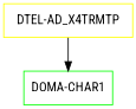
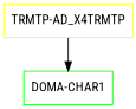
  digraph {
    fontname="Roboto Condensed"
    node [shape=box fontname="Roboto Condensed"]
-   "DTEL-AD_X4TRMTP" [color=yellow]
+   "DTEL-AD_X4TRMTP" [color=yellow label="TRMTP-AD_X4TRMTP"]
    "DOMA-CHAR1" [color=green]
    "DTEL-AD_X4TRMTP" -> "DOMA-CHAR1" [fontname="Roboto Condensed"]
  }
